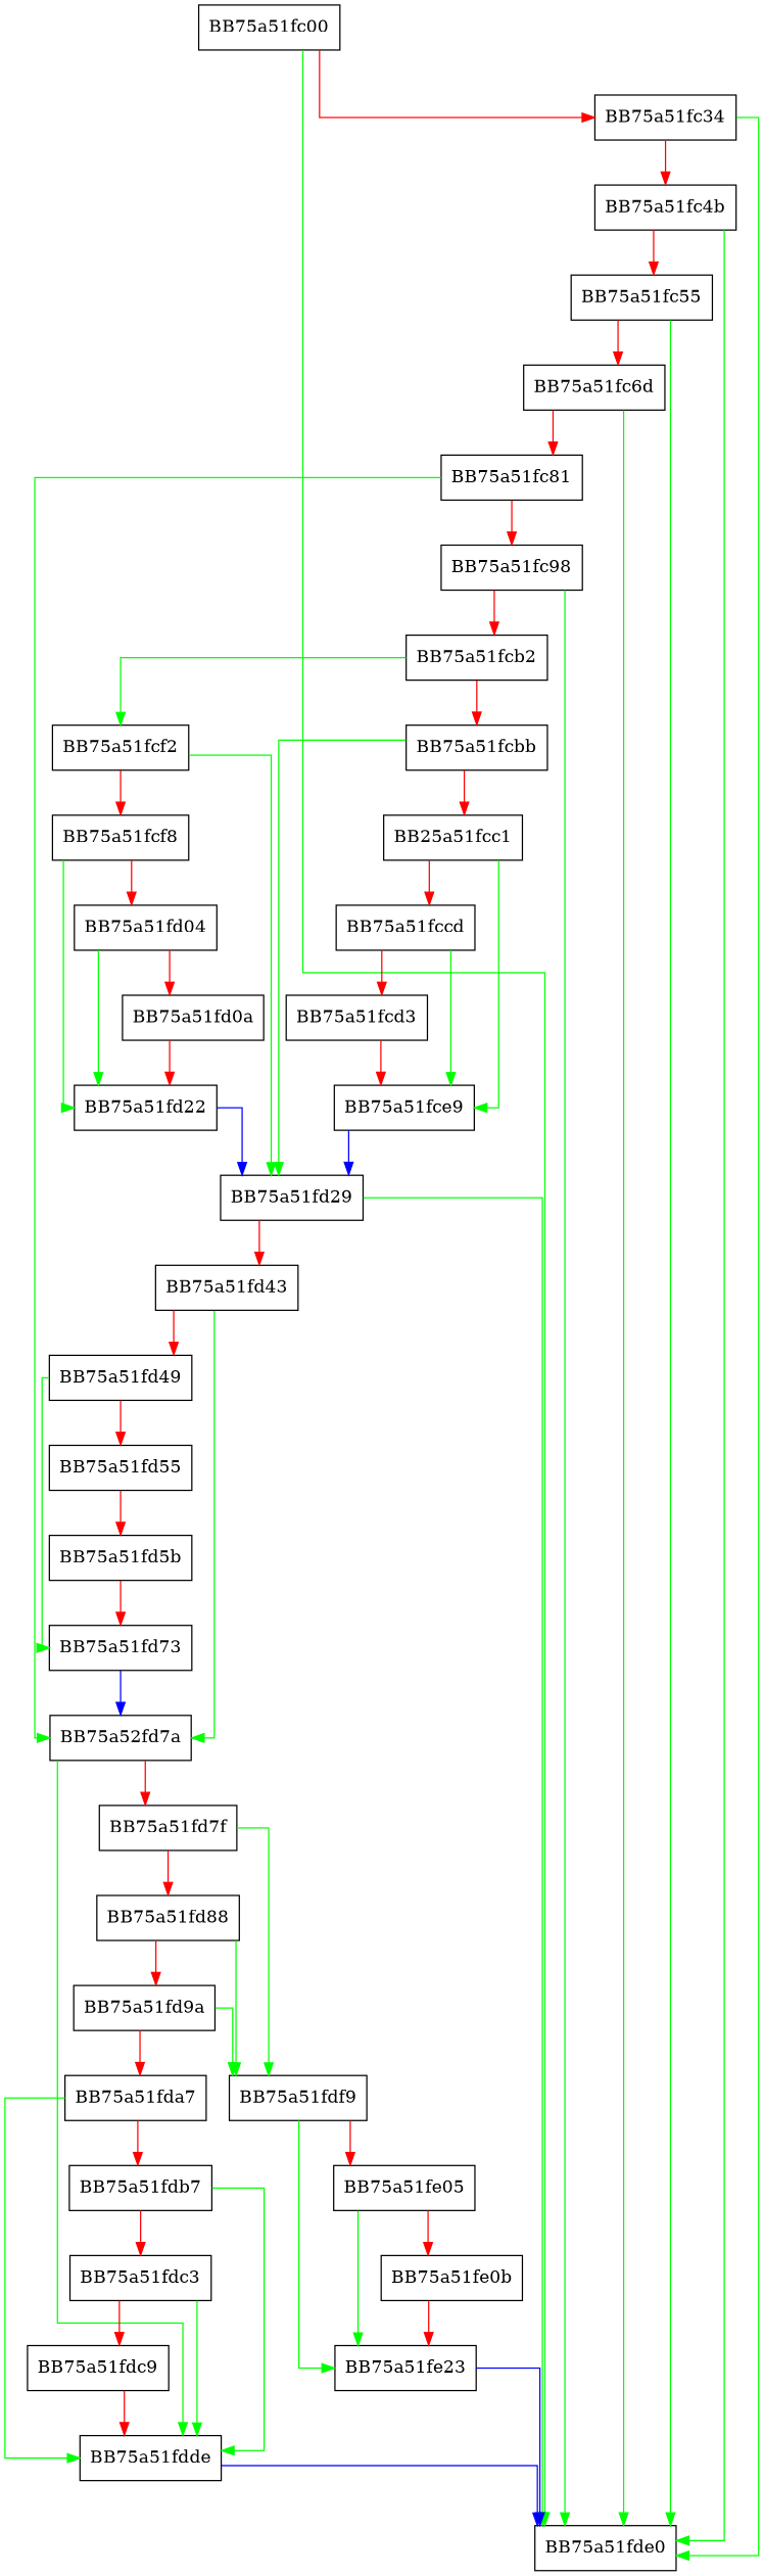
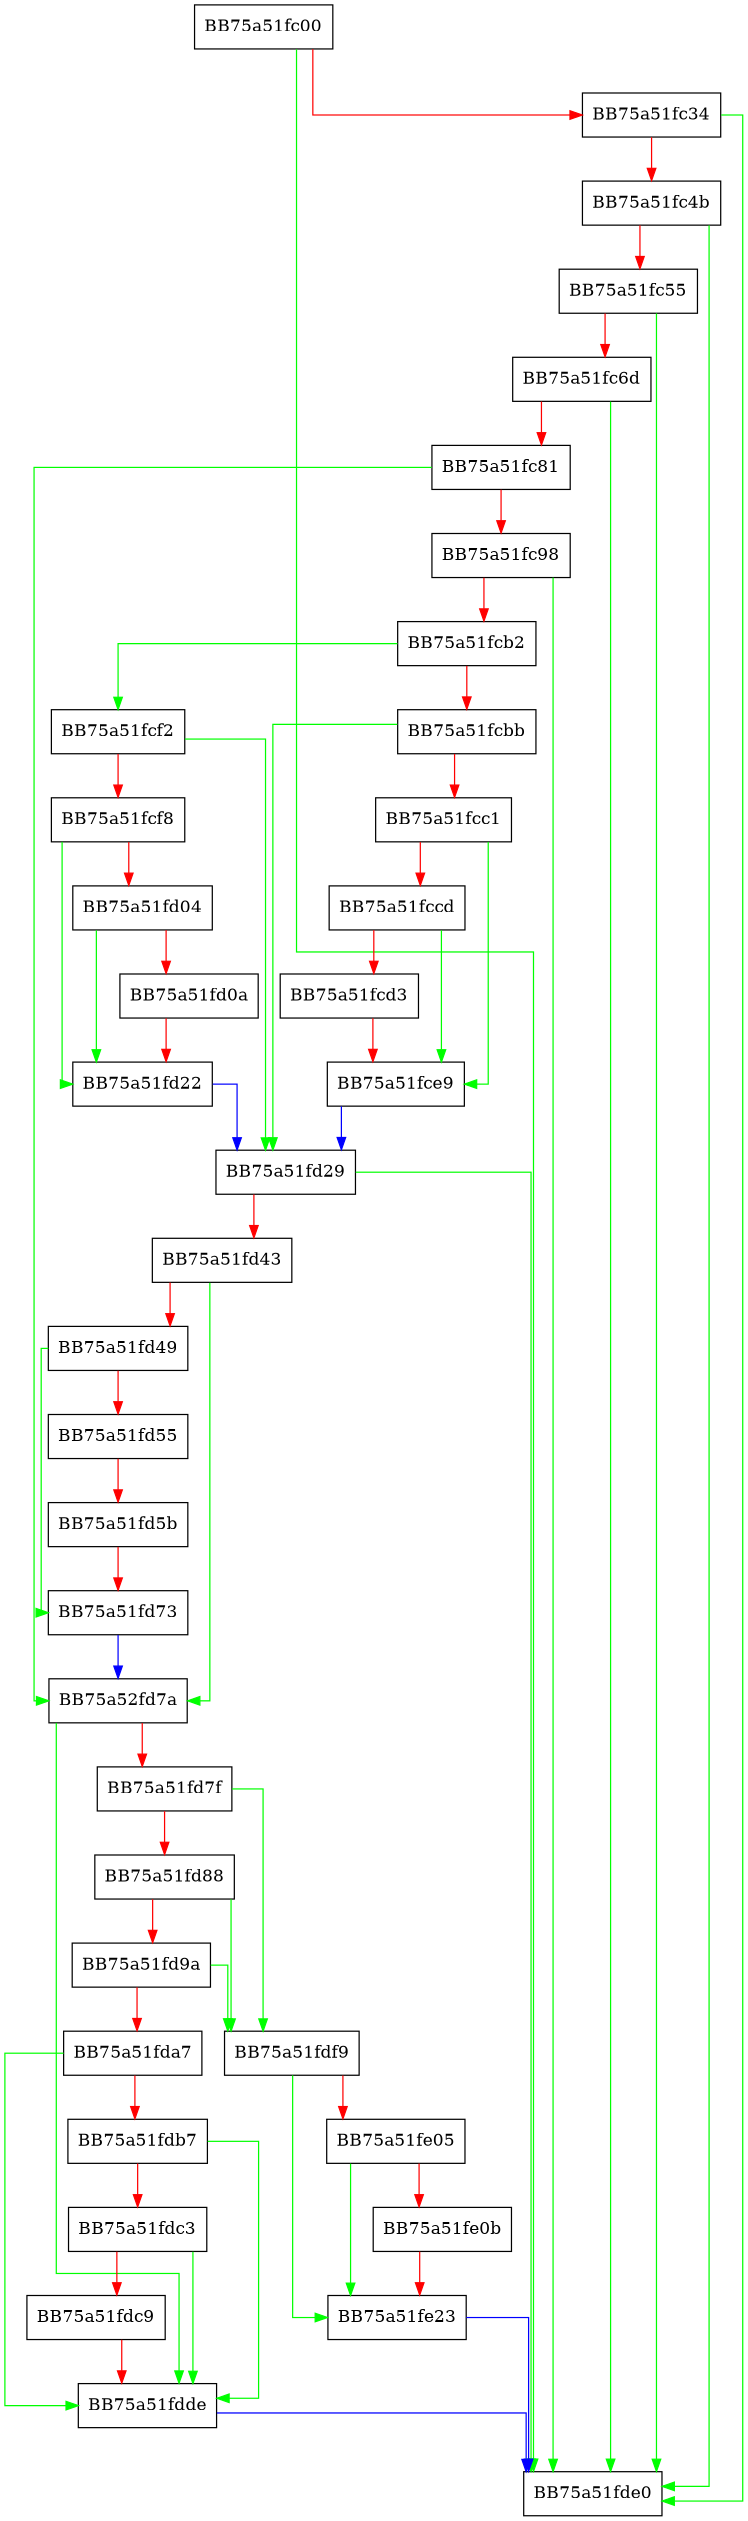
  digraph {
    splines=ortho
    node [shape=box]
    edge [color=red]
    BB75a51fc00
    BB75a51fde0
    BB75a51fc34
    BB75a51fc4b
    BB75a51fc55
    BB75a51fc6d
    BB75a51fc81
    n8 [label=BB75a52fd7a]
    BB75a51fc98
    BB75a51fdde
    BB75a51fd7f
    BB75a51fcb2
    BB75a51fdf9
    BB75a51fd88
    BB75a51fcf2
    BB75a51fcbb
    BB75a51fd29
    BB75a51fcf8
-   BB75a51fcc1 [label=BB25a51fcc1]
+   BB75a51fcc1
    BB75a51fd43
    BB75a51fd22
    BB75a51fd04
    BB75a51fce9
    BB75a51fccd
    BB75a51fd49
    BB75a51fcd3
    BB75a51fd0a
    BB75a51fd73
    BB75a51fd55
    BB75a51fd5b
    BB75a51fe23
    BB75a51fe05
    BB75a51fd9a
    BB75a51fe0b
    BB75a51fda7
    BB75a51fdb7
    BB75a51fdc3
    BB75a51fdc9
    BB75a51fc00 -> BB75a51fde0 [color=green]
    BB75a51fc00 -> BB75a51fc34
    BB75a51fc34 -> BB75a51fde0 [color=green]
    BB75a51fc34 -> BB75a51fc4b
    BB75a51fc4b -> BB75a51fde0 [color=green]
    BB75a51fc4b -> BB75a51fc55
    BB75a51fc55 -> BB75a51fde0 [color=green]
    BB75a51fc55 -> BB75a51fc6d
    BB75a51fc6d -> BB75a51fde0 [color=green]
    BB75a51fc6d -> BB75a51fc81
    BB75a51fc81 -> n8 [color=green]
    BB75a51fc81 -> BB75a51fc98
    n8 -> BB75a51fdde [color=green]
    n8 -> BB75a51fd7f
    BB75a51fc98 -> BB75a51fde0 [color=green]
    BB75a51fc98 -> BB75a51fcb2
    BB75a51fdde -> BB75a51fde0 [color=blue]
    BB75a51fd7f -> BB75a51fdf9 [color=green]
    BB75a51fd7f -> BB75a51fd88
    BB75a51fcb2 -> BB75a51fcf2 [color=green]
    BB75a51fcb2 -> BB75a51fcbb
    BB75a51fdf9 -> BB75a51fe23 [color=green]
    BB75a51fdf9 -> BB75a51fe05
    BB75a51fd88 -> BB75a51fdf9 [color=green]
    BB75a51fd88 -> BB75a51fd9a
    BB75a51fcf2 -> BB75a51fd29 [color=green]
    BB75a51fcf2 -> BB75a51fcf8
    BB75a51fcbb -> BB75a51fd29 [color=green]
    BB75a51fcbb -> BB75a51fcc1
    BB75a51fd29 -> BB75a51fde0 [color=green]
    BB75a51fd29 -> BB75a51fd43
    BB75a51fcf8 -> BB75a51fd22 [color=green]
    BB75a51fcf8 -> BB75a51fd04
    BB75a51fcc1 -> BB75a51fce9 [color=green]
    BB75a51fcc1 -> BB75a51fccd
    BB75a51fd43 -> n8 [color=green]
    BB75a51fd43 -> BB75a51fd49
    BB75a51fd22 -> BB75a51fd29 [color=blue]
    BB75a51fd04 -> BB75a51fd22 [color=green]
    BB75a51fd04 -> BB75a51fd0a
    BB75a51fce9 -> BB75a51fd29 [color=blue]
    BB75a51fccd -> BB75a51fce9 [color=green]
    BB75a51fccd -> BB75a51fcd3
    BB75a51fd49 -> BB75a51fd73 [color=green]
    BB75a51fd49 -> BB75a51fd55
    BB75a51fcd3 -> BB75a51fce9
    BB75a51fd0a -> BB75a51fd22
    BB75a51fd73 -> n8 [color=blue]
    BB75a51fd55 -> BB75a51fd5b
    BB75a51fd5b -> BB75a51fd73
    BB75a51fe23 -> BB75a51fde0 [color=blue]
    BB75a51fe05 -> BB75a51fe23 [color=green]
    BB75a51fe05 -> BB75a51fe0b
    BB75a51fd9a -> BB75a51fdf9 [color=green]
    BB75a51fd9a -> BB75a51fda7
    BB75a51fe0b -> BB75a51fe23
    BB75a51fda7 -> BB75a51fdde [color=green]
    BB75a51fda7 -> BB75a51fdb7
    BB75a51fdb7 -> BB75a51fdde [color=green]
    BB75a51fdb7 -> BB75a51fdc3
    BB75a51fdc3 -> BB75a51fdde [color=green]
    BB75a51fdc3 -> BB75a51fdc9
    BB75a51fdc9 -> BB75a51fdde
  }
